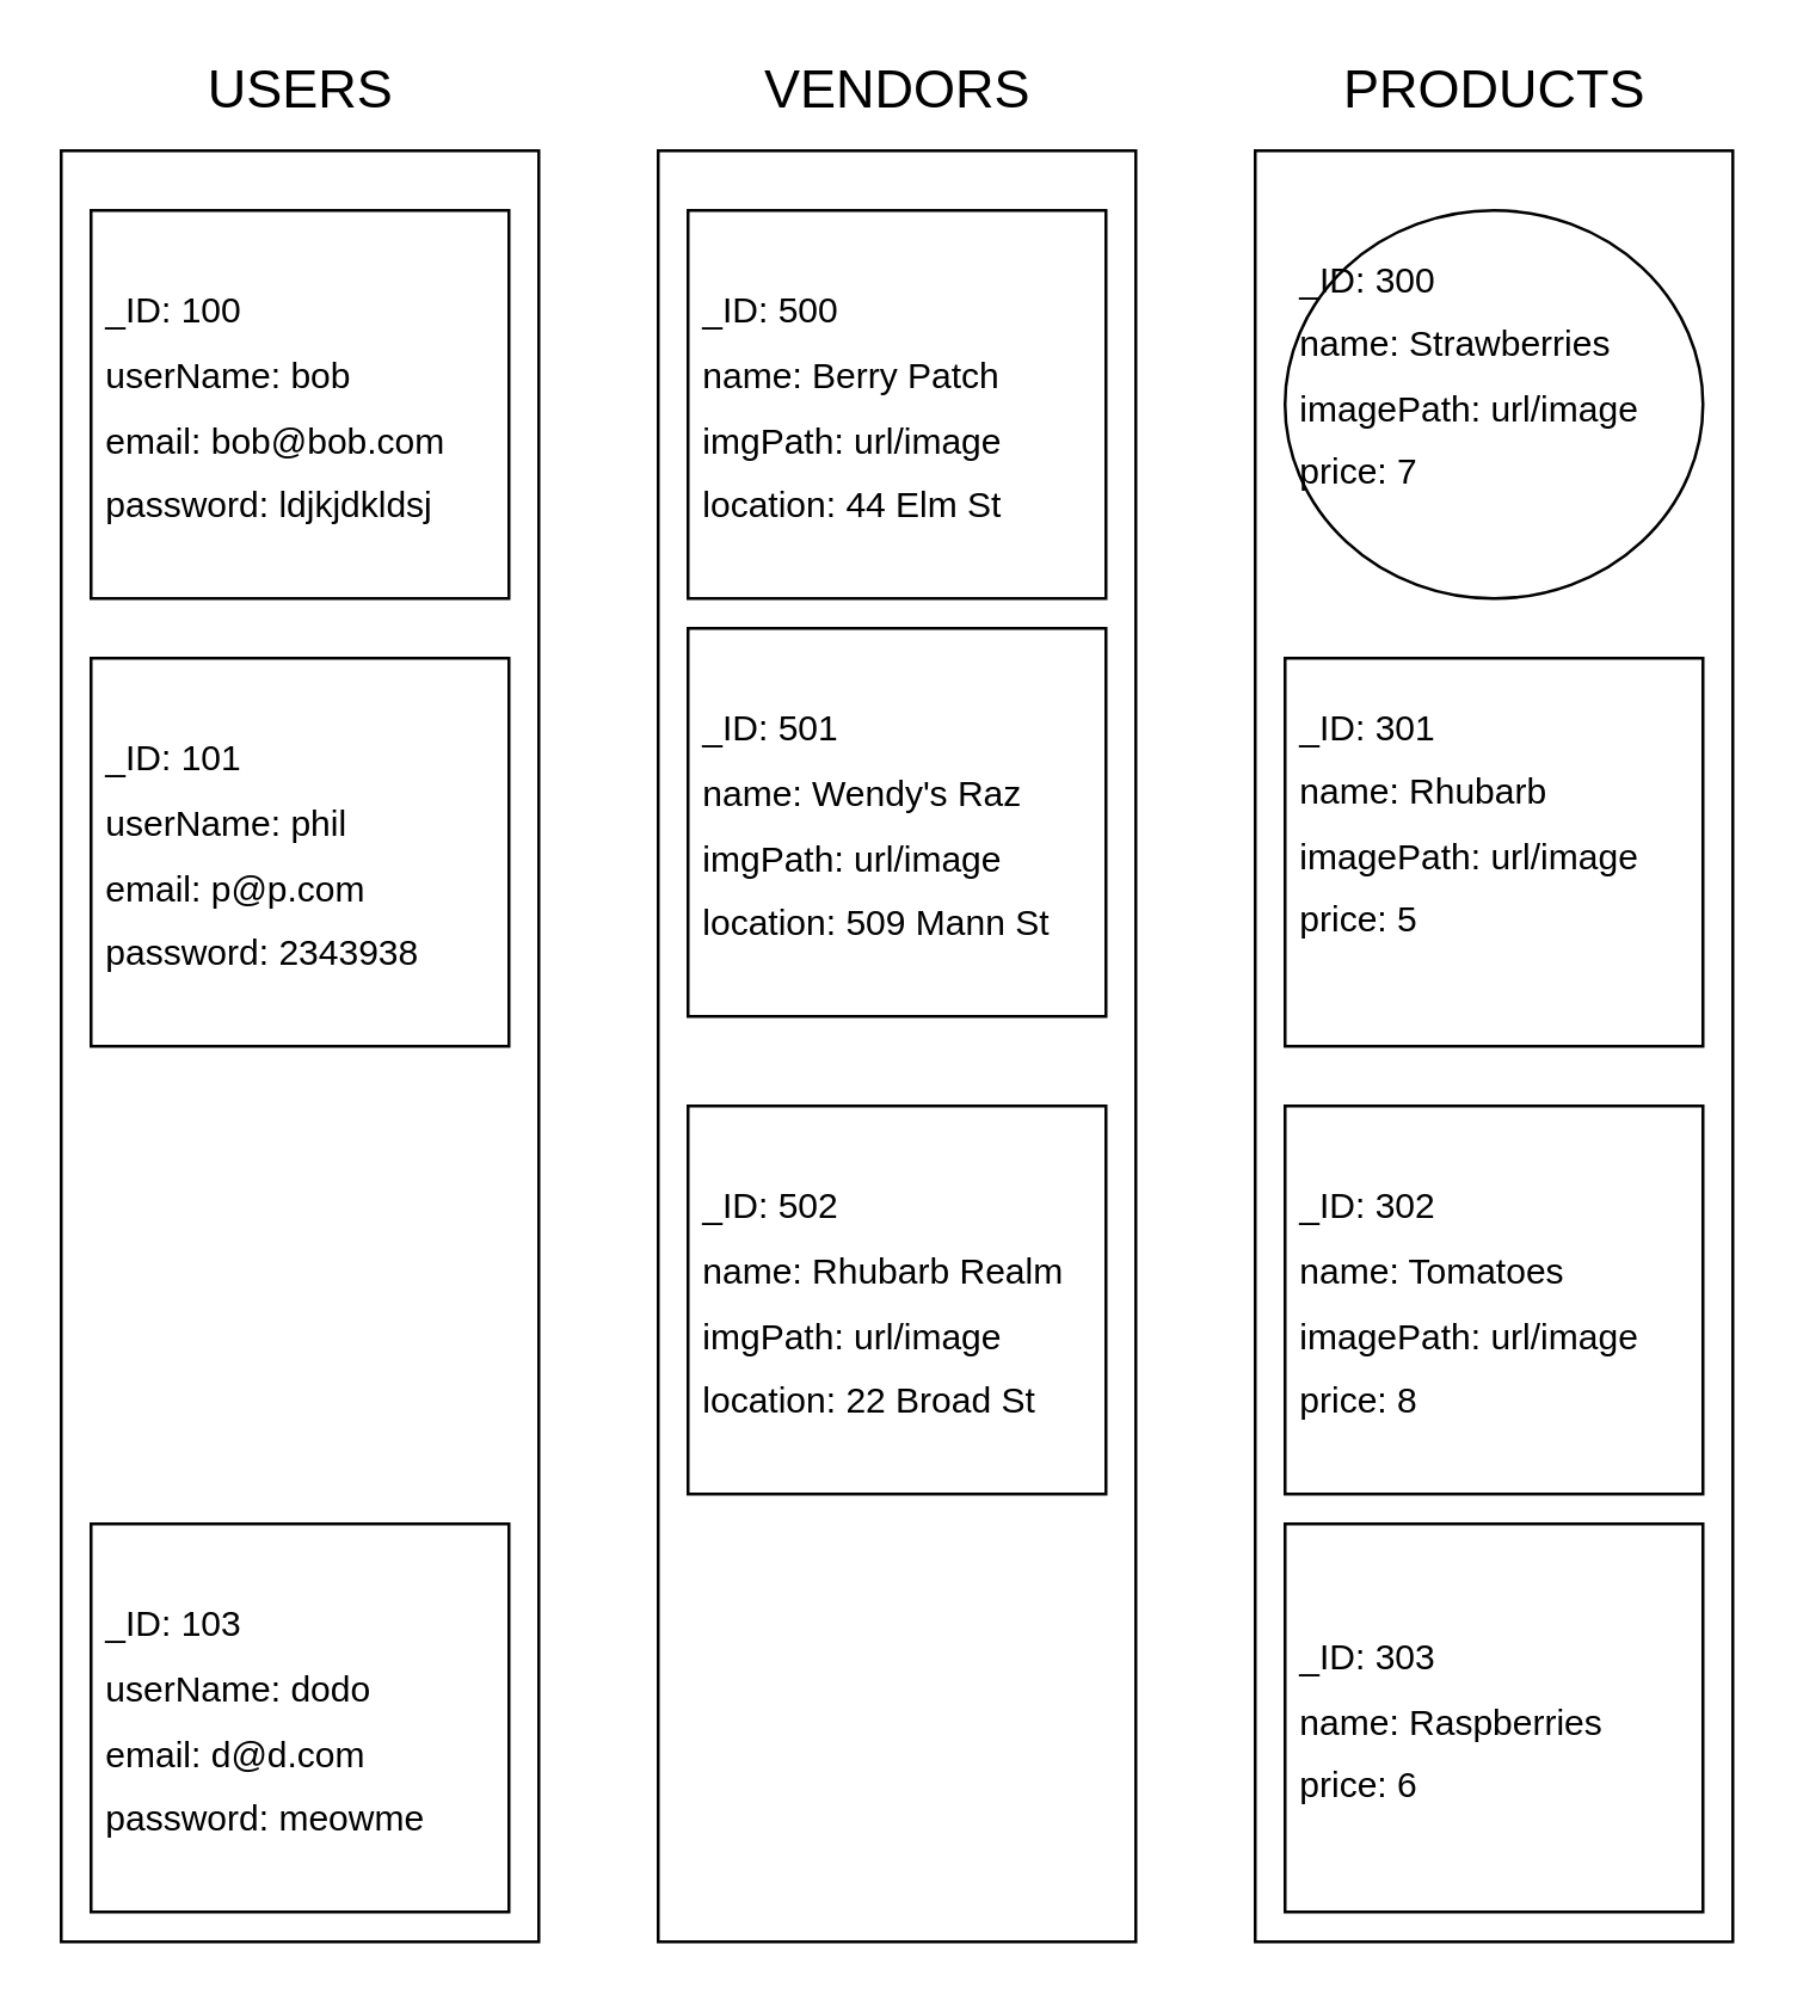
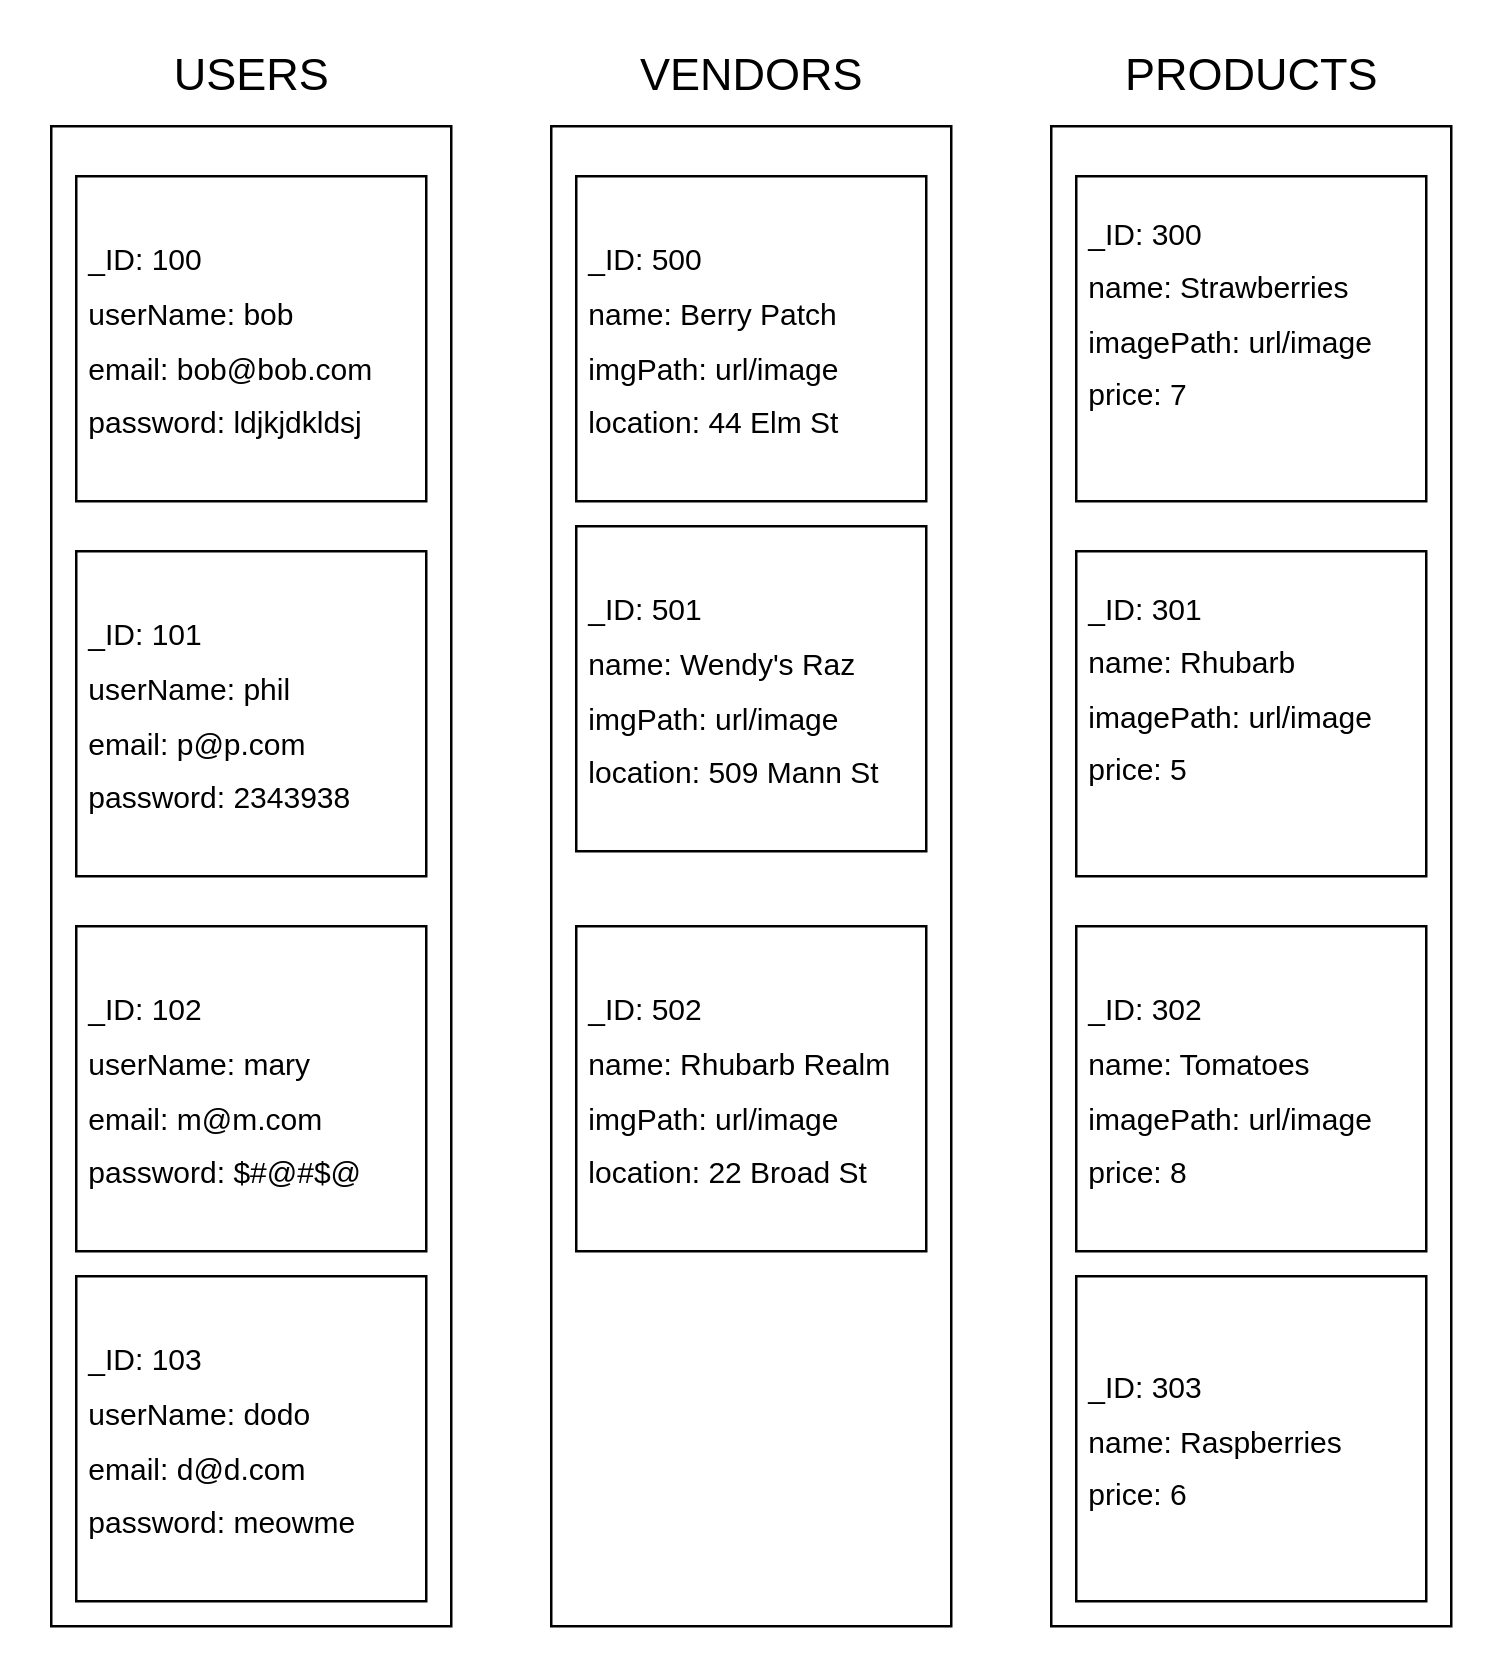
  <mxCell id="0" />
  <mxCell id="1" parent="0" />
  <mxCell id="2" value="" style="whiteSpace=wrap;html=1;" parent="1" vertex="1"><mxGeometry x="20" y="50" width="160" height="600" as="geometry" /></mxCell>
  <mxCell id="3" value="&lt;font style=&quot;font-size: 18px&quot;&gt;USERS&lt;/font&gt;" style="text;html=1;align=center;verticalAlign=middle;resizable=0;points=[];autosize=1;strokeColor=none;fillColor=none;" parent="1" vertex="1"><mxGeometry x="60" y="20" width="80" height="20" as="geometry" /></mxCell>
  <mxCell id="4" value="" style="whiteSpace=wrap;html=1;" parent="1" vertex="1"><mxGeometry x="220" y="50" width="160" height="600" as="geometry" /></mxCell>
  <mxCell id="5" value="&lt;font style=&quot;font-size: 18px&quot;&gt;VENDORS&lt;/font&gt;" style="text;html=1;align=center;verticalAlign=middle;resizable=0;points=[];autosize=1;strokeColor=none;fillColor=none;" parent="1" vertex="1"><mxGeometry x="250" y="20" width="100" height="20" as="geometry" /></mxCell>
  <mxCell id="6" value="" style="whiteSpace=wrap;html=1;" parent="1" vertex="1"><mxGeometry x="420" y="50" width="160" height="600" as="geometry" /></mxCell>
  <mxCell id="7" value="&lt;font style=&quot;font-size: 18px&quot;&gt;PRODUCTS&lt;/font&gt;" style="text;html=1;align=center;verticalAlign=middle;resizable=0;points=[];autosize=1;strokeColor=none;fillColor=none;" parent="1" vertex="1"><mxGeometry x="440" y="20" width="120" height="20" as="geometry" /></mxCell>
  <mxCell id="8" value="&lt;font style=&quot;font-size: 12px&quot;&gt;&amp;nbsp;_ID: 100&lt;br&gt;&amp;nbsp;userName: bob&lt;br&gt;&amp;nbsp;email: bob@bob.com&lt;br&gt;&amp;nbsp;password: ldjkjdkldsj&lt;br&gt;&lt;/font&gt;" style="whiteSpace=wrap;html=1;fontSize=18;align=left;" parent="1" vertex="1"><mxGeometry x="30" y="70" width="140" height="130" as="geometry" /></mxCell>
  <mxCell id="9" value="&lt;font style=&quot;font-size: 12px&quot;&gt;&amp;nbsp;_ID: 101&lt;br&gt;&amp;nbsp;userName: phil&lt;br&gt;&amp;nbsp;email: p@p.com&lt;br&gt;&amp;nbsp;password: 2343938&lt;br&gt;&lt;/font&gt;" style="whiteSpace=wrap;html=1;fontSize=18;align=left;" parent="1" vertex="1"><mxGeometry x="30" y="220" width="140" height="130" as="geometry" /></mxCell>
+ <mxCell id="10" value="&lt;font style=&quot;font-size: 12px&quot;&gt;&amp;nbsp;_ID: 102&lt;br&gt;&amp;nbsp;userName: mary&lt;br&gt;&amp;nbsp;email: m@m.com&lt;br&gt;&amp;nbsp;password: $#@#$@&lt;br&gt;&lt;/font&gt;" style="whiteSpace=wrap;html=1;fontSize=18;align=left;" parent="1" vertex="1"><mxGeometry x="30" y="370" width="140" height="130" as="geometry" /></mxCell>
  <mxCell id="11" value="&lt;font style=&quot;font-size: 12px&quot;&gt;&amp;nbsp;_ID: 500&lt;br&gt;&amp;nbsp;name: Berry Patch&lt;br&gt;&amp;nbsp;imgPath: url/image&lt;br&gt;&amp;nbsp;location: 44 Elm St&lt;br&gt;&lt;/font&gt;" style="whiteSpace=wrap;html=1;fontSize=18;align=left;" parent="1" vertex="1"><mxGeometry x="230" y="70" width="140" height="130" as="geometry" /></mxCell>
  <mxCell id="12" value="&lt;font style=&quot;font-size: 12px&quot;&gt;&amp;nbsp;_ID: 501&lt;br&gt;&amp;nbsp;name: Wendy's Raz&lt;br&gt;&amp;nbsp;imgPath: url/image&lt;br&gt;&amp;nbsp;location: 509 Mann St&lt;br&gt;&lt;/font&gt;" style="whiteSpace=wrap;html=1;fontSize=18;align=left;" parent="1" vertex="1"><mxGeometry x="230" y="210" width="140" height="130" as="geometry" /></mxCell>
  <mxCell id="13" value="&lt;font style=&quot;font-size: 12px&quot;&gt;&amp;nbsp;_ID: 502&lt;br&gt;&amp;nbsp;name: Rhubarb Realm&lt;br&gt;&amp;nbsp;imgPath: url/image&lt;br&gt;&amp;nbsp;location: 22 Broad St&lt;br&gt;&lt;/font&gt;" style="whiteSpace=wrap;html=1;fontSize=18;align=left;" parent="1" vertex="1"><mxGeometry x="230" y="370" width="140" height="130" as="geometry" /></mxCell>
  <mxCell id="14" value="&lt;font style=&quot;font-size: 12px&quot;&gt;&amp;nbsp;_ID: 103&lt;br&gt;&amp;nbsp;userName: dodo&lt;br&gt;&amp;nbsp;email: d@d.com&lt;br&gt;&amp;nbsp;password: meowme&lt;br&gt;&lt;/font&gt;" style="whiteSpace=wrap;html=1;fontSize=18;align=left;" parent="1" vertex="1"><mxGeometry x="30" y="510" width="140" height="130" as="geometry" /></mxCell>
- <mxCell id="15" value="&lt;font style=&quot;font-size: 12px&quot;&gt;&amp;nbsp;_ID: 300&lt;br&gt;&amp;nbsp;name: Strawberries&lt;br&gt;&amp;nbsp;imagePath: url/image&lt;br&gt;&amp;nbsp;price: 7&lt;br&gt;&lt;br&gt;&lt;/font&gt;" style="ellipse;whiteSpace=wrap;html=1;fontSize=18;align=left;" parent="1" vertex="1"><mxGeometry x="430" y="70" width="140" height="130" as="geometry" /></mxCell>
+ <mxCell id="15" value="&lt;font style=&quot;font-size: 12px&quot;&gt;&amp;nbsp;_ID: 300&lt;br&gt;&amp;nbsp;name: Strawberries&lt;br&gt;&amp;nbsp;imagePath: url/image&lt;br&gt;&amp;nbsp;price: 7&lt;br&gt;&lt;br&gt;&lt;/font&gt;" style="whiteSpace=wrap;html=1;fontSize=18;align=left;" parent="1" vertex="1"><mxGeometry x="430" y="70" width="140" height="130" as="geometry" /></mxCell>
  <mxCell id="16" value="&lt;font style=&quot;font-size: 12px&quot;&gt;&amp;nbsp;_ID: 301&lt;br&gt;&amp;nbsp;name: Rhubarb&lt;br&gt;&amp;nbsp;imagePath: url/image&lt;br&gt;&amp;nbsp;price: 5&lt;br&gt;&lt;br&gt;&lt;/font&gt;" style="whiteSpace=wrap;html=1;fontSize=18;align=left;" parent="1" vertex="1"><mxGeometry x="430" y="220" width="140" height="130" as="geometry" /></mxCell>
  <mxCell id="17" value="&lt;font style=&quot;font-size: 12px&quot;&gt;&amp;nbsp;_ID: 302&lt;br&gt;&amp;nbsp;name: Tomatoes&lt;br&gt;&amp;nbsp;imagePath: url/image&lt;br&gt;&amp;nbsp;price: 8&lt;br&gt;&lt;/font&gt;" style="whiteSpace=wrap;html=1;fontSize=18;align=left;" parent="1" vertex="1"><mxGeometry x="430" y="370" width="140" height="130" as="geometry" /></mxCell>
  <mxCell id="18" value="&lt;font style=&quot;font-size: 12px&quot;&gt;&amp;nbsp;_ID: 303&lt;br&gt;&amp;nbsp;name: Raspberries&lt;br&gt;&amp;nbsp;price: 6&lt;br&gt;&lt;/font&gt;" style="whiteSpace=wrap;html=1;fontSize=18;align=left;" vertex="1" parent="1"><mxGeometry x="430" y="510" width="140" height="130" as="geometry" /></mxCell>
